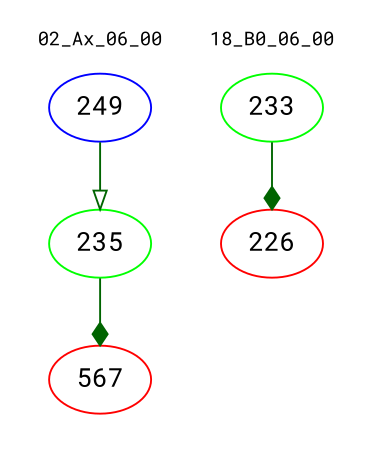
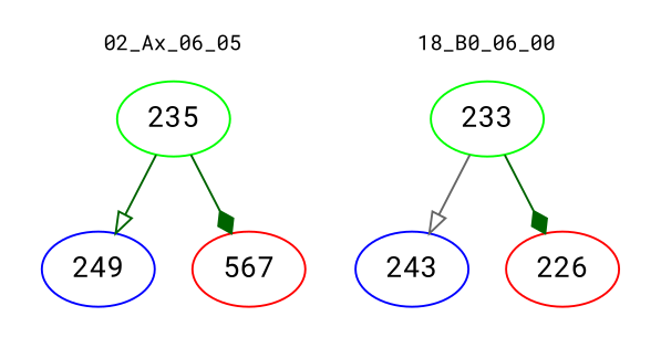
  digraph {
    fontname="Roboto Mono"
    node [color=green fontname="Roboto Mono"]
    edge [arrowhead=onormal color=darkgreen fontname="Roboto Mono"]
    n1 [label=235]
    n2 [color=blue label=249]
    n3 [color=red label=567]
    n4 [label=233]
+   n5 [color=blue label=243]
    n6 [color=red label=226]
    subgraph cluster_1 {
      color=white
      fontsize=10
-     label="02_Ax_06_00"
+     label="02_Ax_06_05"
      n1
      n2
      n3
    }
    subgraph cluster_2 {
      color=white
      fontsize=10
      label="18_B0_06_00"
      n4
+     n5
      n6
    }
-   n2 -> n1
+   n1 -> n2
    n1 -> n3 [arrowhead=diamond]
+   n4 -> n5 [color=gray40]
    n4 -> n6 [arrowhead=diamond]
  }
